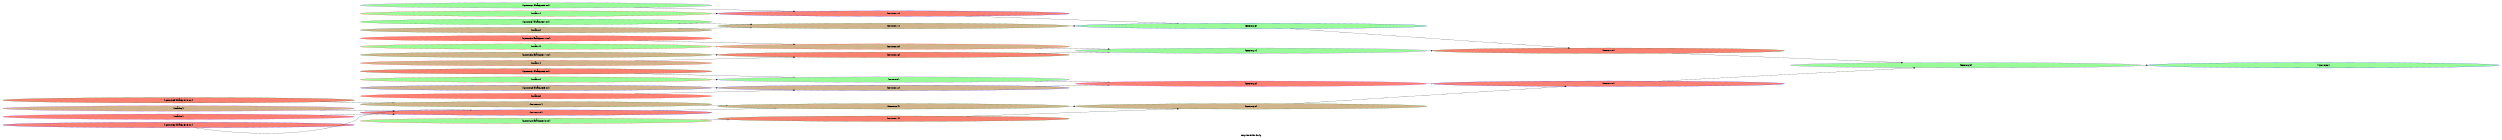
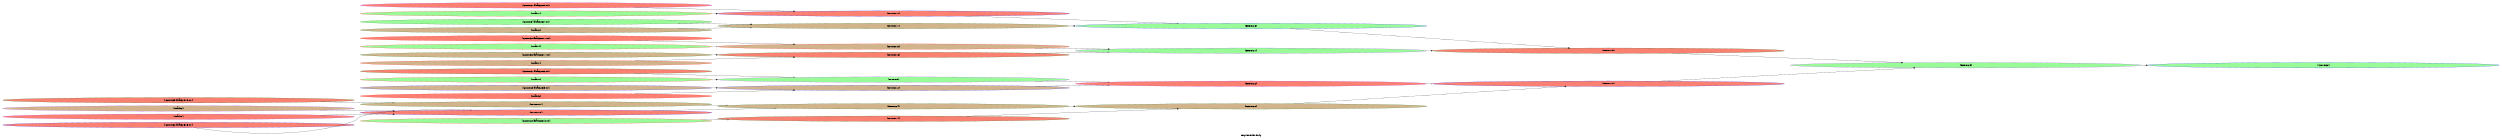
  strict digraph {
    label="omp.inner.for.body"
    rankdir=LR
    node [color=darkgreen fillcolor=salmon opcode=FMUL style=filled]
    edge [arrowhead=diamond driver=outPinA load=inPinA]
    n1 [color=red fillcolor=palegreen label="{Load_0}" opcode=input width=32]
    n2 [color=purple fillcolor=palegreen label="{FMUL_9}" width=32]
    n3 [color=purple label="{FADD_22}" opcode=FADD width=32]
    n4 [color=red fillcolor=palegreen label="{Load_1}" opcode=input width=32]
    n5 [color=blue label="{FMUL_10}" width=32]
    n6 [color=blue fillcolor=palegreen label="{FADD_23}" opcode=FADD width=32]
    n7 [fillcolor=tan label="{Load_2}" opcode=input width=32]
    n8 [fillcolor=tan label="{FMUL_11}" width=32]
    n9 [color=red label="{Load_3}" opcode=input width=32]
    n10 [color=blue fillcolor=tan label="{FMUL_12}" width=32]
    n11 [color=red fillcolor=palegreen label="{Load_4}" opcode=input width=32]
    n12 [color=red fillcolor=tan label="{FMUL_13}" width=32]
    n13 [color=purple fillcolor=palegreen label="{FADD_21}" opcode=FADD width=32]
    n14 [label="{FMUL_14}" width=32]
    n15 [fillcolor=tan label="{FADD_20}" opcode=FADD width=32]
    n16 [color=purple fillcolor=tan label="{Load_6}" opcode=input width=32]
    n17 [color=blue label="{FMUL_15}" width=32]
    n18 [fillcolor=tan label="{FADD_24}" opcode=FADD width=32]
    n19 [color=red fillcolor=tan label="{Load_7}" opcode=input width=32]
    n20 [label="{FMUL_16}" width=32]
    n21 [color=purple label="{Load_8}" opcode=input width=32]
    n22 [fillcolor=tan label="{FMUL_17}" width=32]
    n23 [color=blue label="{FADD_18}" opcode=FADD width=32]
    n24 [label="{FADD_19}" opcode=FADD width=32]
    n25 [color=purple fillcolor=palegreen label="{FADD_25}" opcode=FADD width=32]
    n26 [color=blue fillcolor=palegreen label="{Store_26}" opcode=output width=32]
-   n27 [color=purple constVal=1 fillcolor=palegreen float32=5.00 label="{Const_27|float32=5.00}" opcode=const width=32]
+   n27 [color=purple constVal=1 float32=5.00 label="{Const_27|float32=5.00}" opcode=const width=32]
    n28 [color=red constVal=1 fillcolor=palegreen float32=13.00 label="{Const_28|float32=13.00}" opcode=const width=32]
    n29 [color=blue constVal=1 fillcolor=tan float32=9.00 label="{Const_29|float32=9.00}" opcode=const width=32]
    n30 [color=red constVal=1 float32=11.00 label="{Const_30|float32=11.00}" opcode=const width=32]
    n31 [constVal=1 float32=3.00 label="{Const_31|float32=3.00}" opcode=const width=32]
    n32 [color=blue constVal=1 float32=15.00 label="{Const_32|float32=15.00}" opcode=const width=32]
    n33 [constVal=1 fillcolor=tan float32=17.00 label="{Const_33|float32=17.00}" opcode=const width=32]
    n34 [constVal=1 fillcolor=palegreen float32=7.00 label="{Const_34|float32=7.00}" opcode=const width=32]
    n35 [constVal=1 float32=19.00 label="{Const_35|float32=19.00}" opcode=const width=32]
    n1 -> n2
    n2 -> n3 [arrowhead=onormal]
    n3 -> n23 [arrowhead=onormal]
    n4 -> n5
    n5 -> n6 [arrowhead=onormal]
    n6 -> n24
    n7 -> n8 [arrowhead=onormal]
    n8 -> n6 [load=inPinB]
    n9 -> n10
    n10 -> n3 [arrowhead=onormal load=inPinB]
    n11 -> n12 [arrowhead=onormal]
    n12 -> n13
    n13 -> n24 [load=inPinB]
    n14 -> n15
    n15 -> n23 [load=inPinB]
    n16 -> n17
    n17 -> n18 [arrowhead=onormal]
    n18 -> n15 [load=inPinB]
    n19 -> n20
    n20 -> n13 [arrowhead=onormal load=inPinB]
    n21 -> n17
    n22 -> n18 [arrowhead=onormal load=inPinB]
    n23 -> n25
    n24 -> n25 [load=inPinB]
    n25 -> n26
    n27 -> n5 [load=inPinB]
    n28 -> n14 [arrowhead=onormal load=inPinB]
    n29 -> n10 [load=inPinB]
    n30 -> n12 [load=inPinB]
    n31 -> n2 [arrowhead=onormal load=inPinB]
    n32 -> n17 [arrowhead=onormal load=inPinB]
    n33 -> n20 [load=inPinB]
    n34 -> n8 [load=inPinB]
    n35 -> n22 [arrowhead=onormal load=inPinB]
  }
